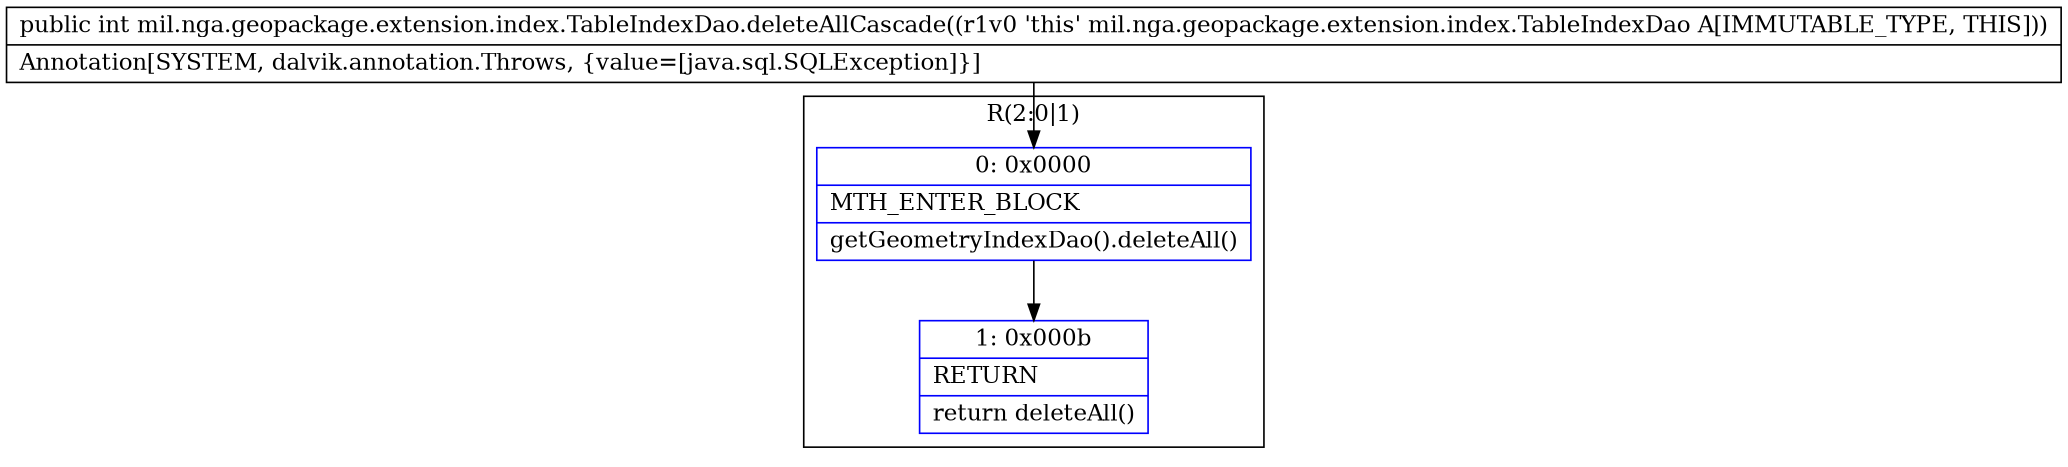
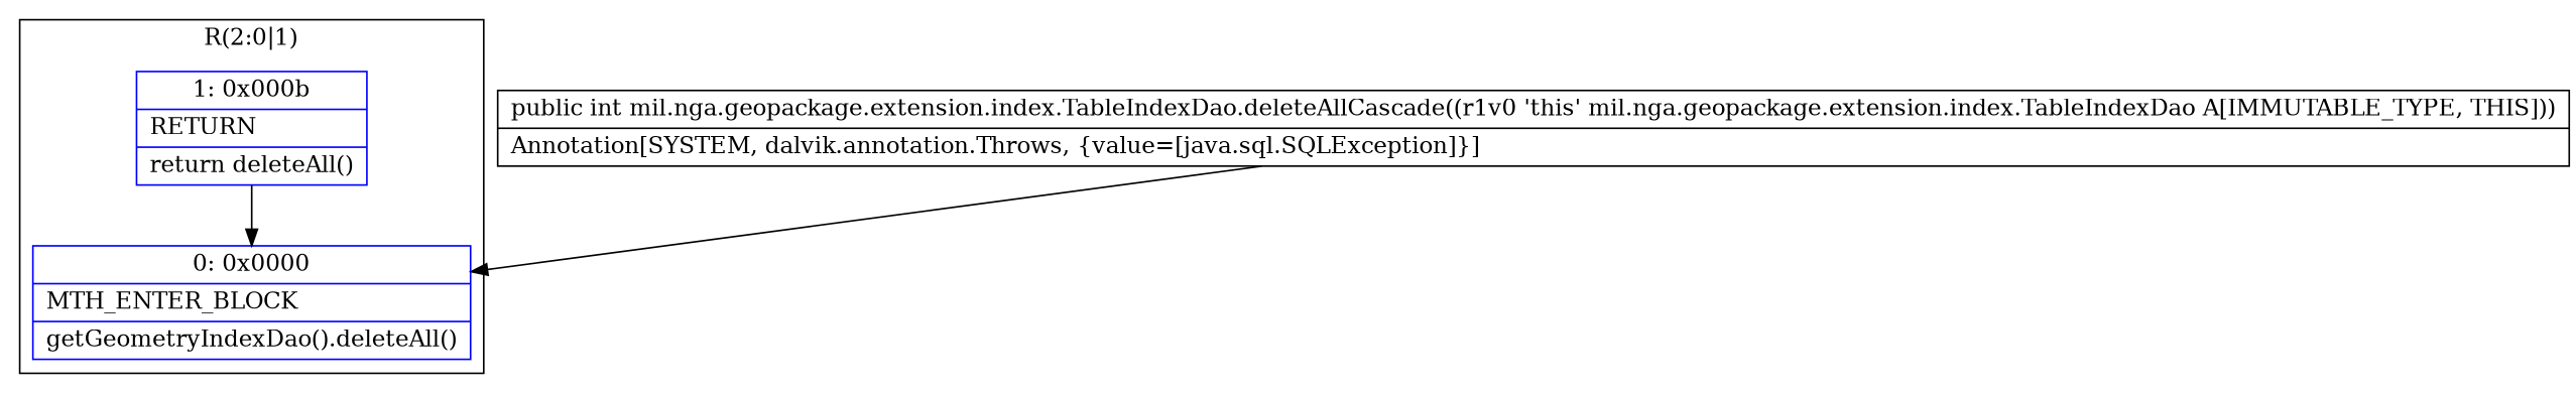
  digraph {
    node [color=blue shape=record]
    n1 [label="{0\:\ 0x0000|MTH_ENTER_BLOCK\l|getGeometryIndexDao().deleteAll()\l}"]
    n2 [label="{1\:\ 0x000b|RETURN\l|return deleteAll()\l}"]
    n3 [label="{public int mil.nga.geopackage.extension.index.TableIndexDao.deleteAllCascade((r1v0 'this' mil.nga.geopackage.extension.index.TableIndexDao A[IMMUTABLE_TYPE, THIS]))  | Annotation[SYSTEM, dalvik.annotation.Throws, \{value=[java.sql.SQLException]\}]\l}" color=""]
    subgraph cluster_1 {
      label="R(2:0|1)"
      n1
      n2
    }
-   n1 -> n2
+   n2 -> n1
    n3 -> n1
  }
